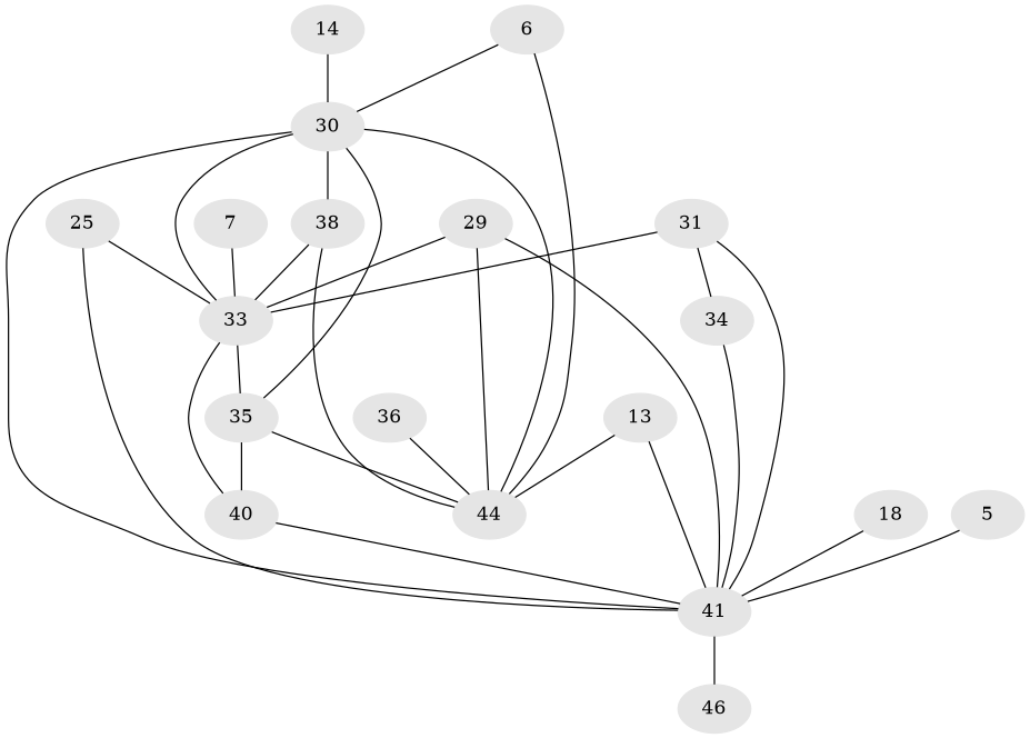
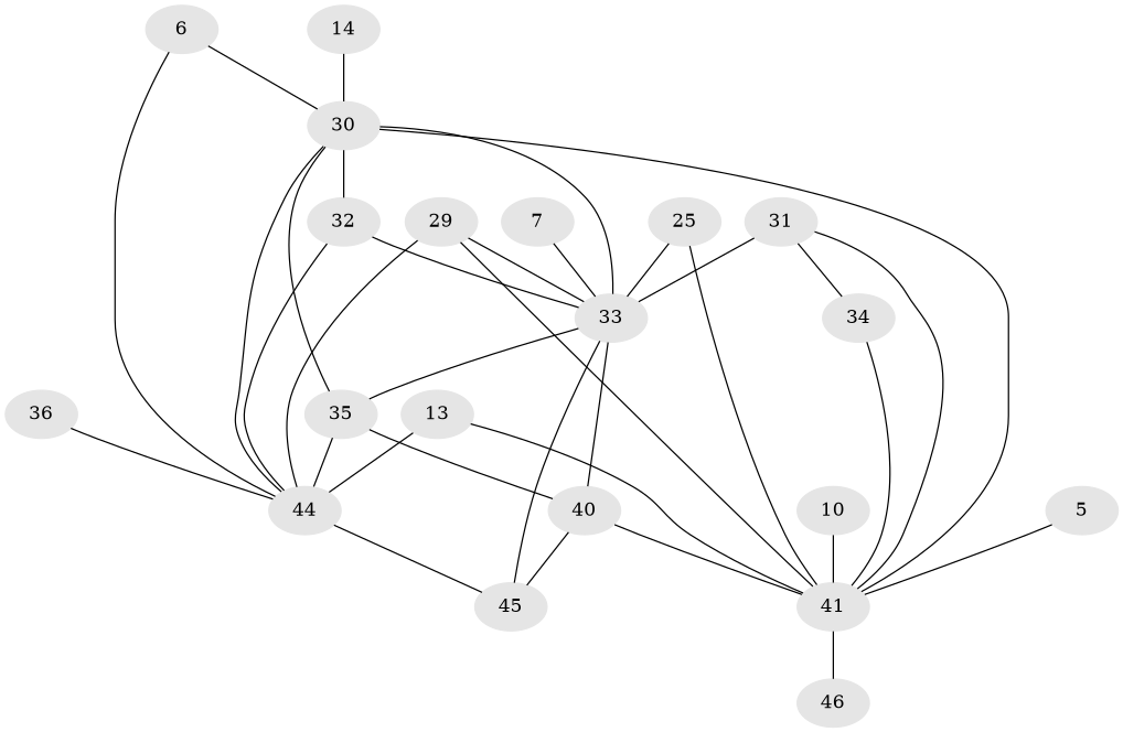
  graph {
    node [color=gray90 style=filled]
    edge [weight=1.0]
    5
    41
    46
    6
    30
    44
    33
-   32 [label=38]
+   32
    35
+   45
    7
    40
-   10 [label=18]
+   10
    13
    14
    25
    29
    31
    34
    36
    5 -- 41
    41 -- 46
    6 -- 30
    6 -- 44
    30 -- 41
    30 -- 44
    30 -- 33 [weight=2.0]
    30 -- 32
    30 -- 35
+   44 -- 45 [weight=2.0]
    33 -- 35
+   33 -- 45 [weight=3.0]
    33 -- 40
    32 -- 44
    32 -- 33
    35 -- 44
    35 -- 40
    7 -- 33 [weight=2.0]
    40 -- 41
+   40 -- 45
    10 -- 41
    13 -- 41
    13 -- 44 [weight=3.0]
    14 -- 30
    25 -- 41
    25 -- 33
    29 -- 41
    29 -- 44
    29 -- 33
    31 -- 41
    31 -- 33 [weight=3.0]
    31 -- 34
    34 -- 41
    36 -- 44 [weight=2.0]
  }
